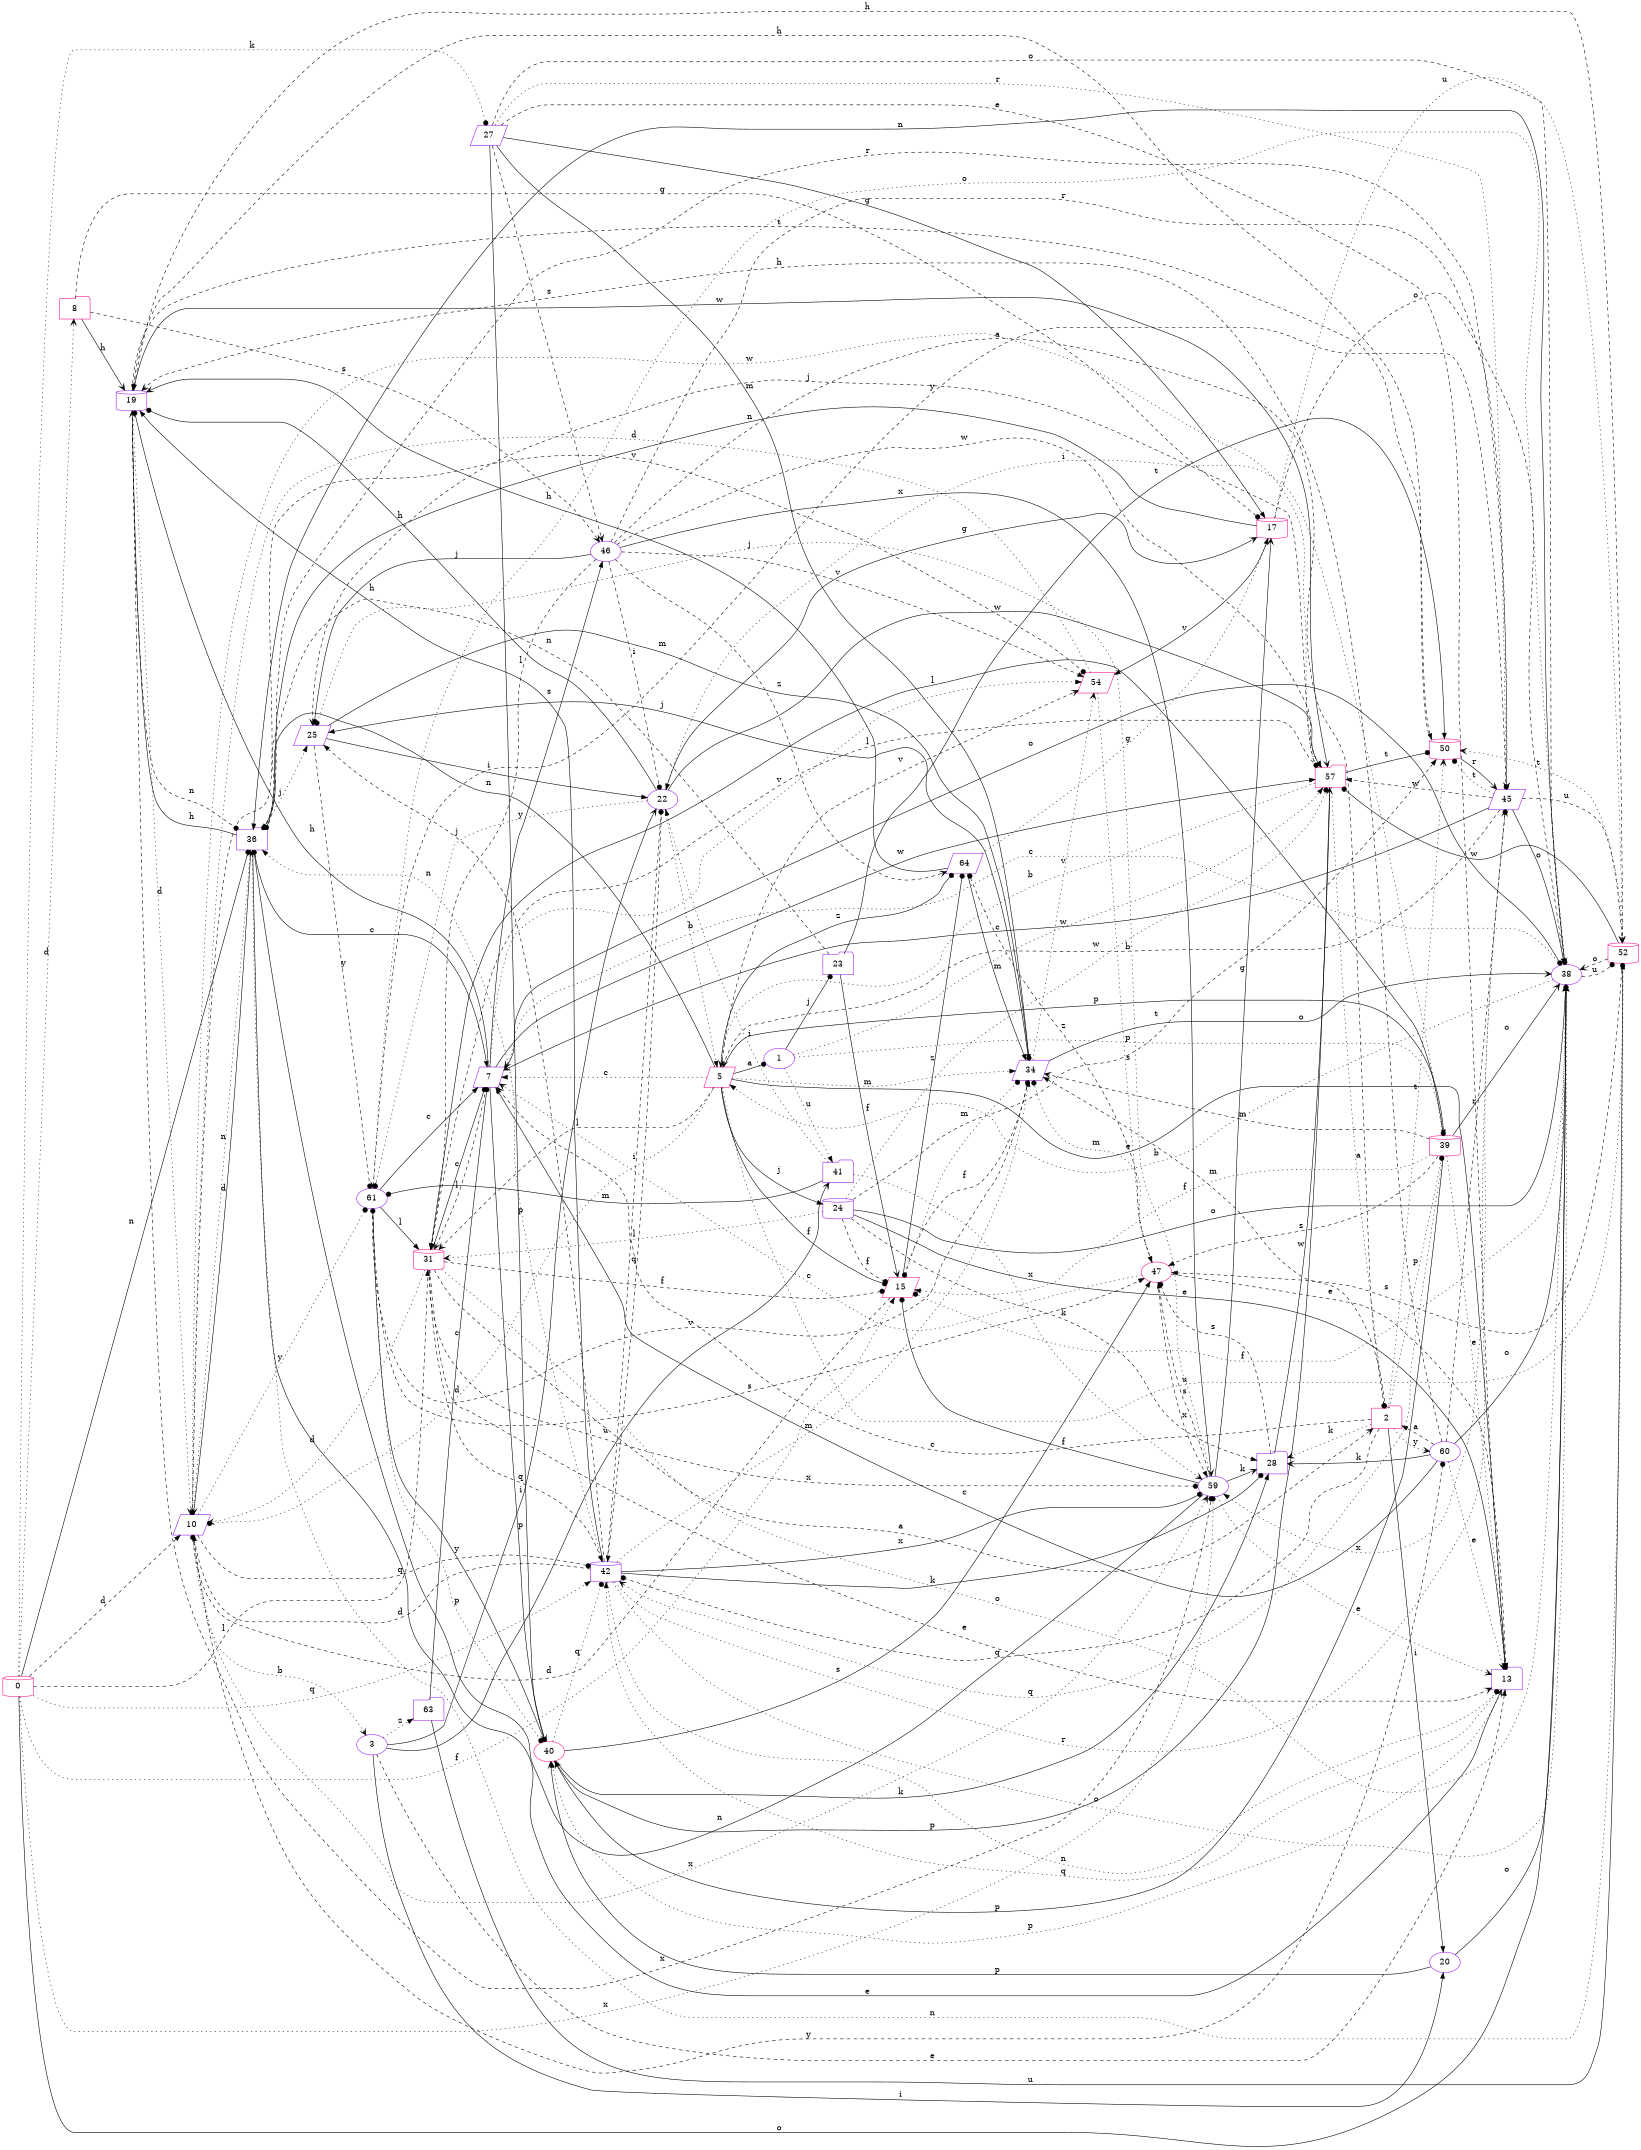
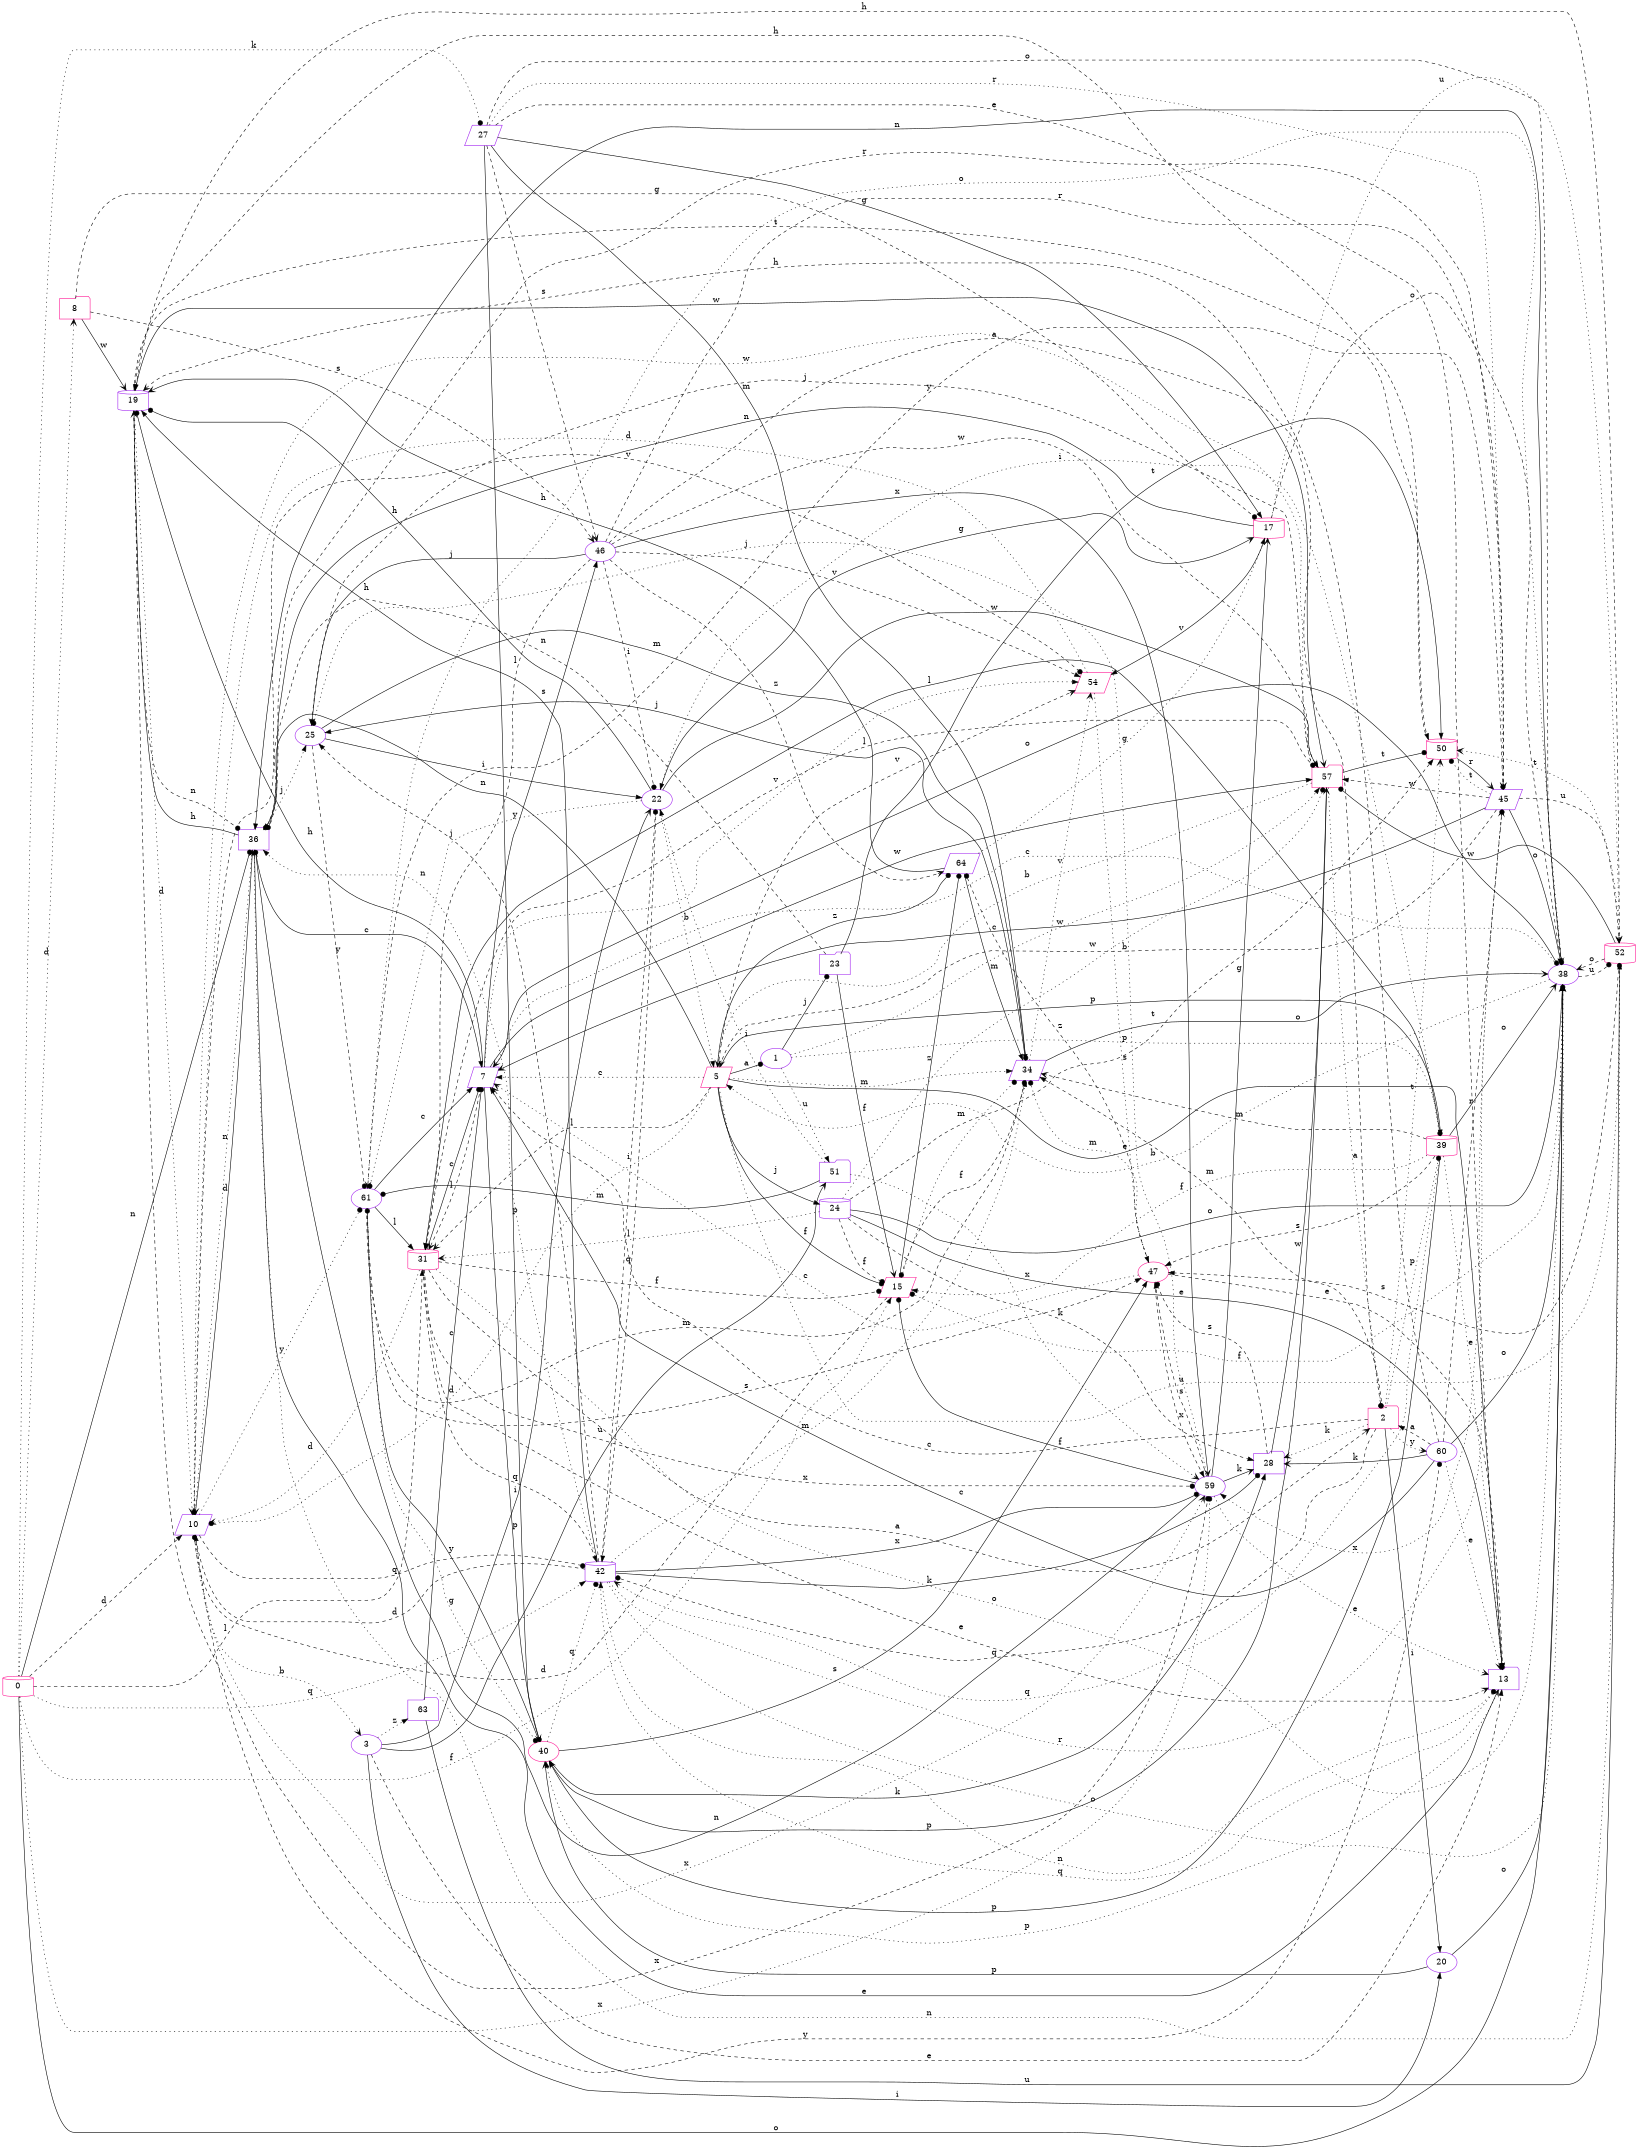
  strict digraph {
    rankdir=LR
    node [color=purple shape=ellipse]
    edge [arrowhead=normal style=solid]
    0 [color=deeppink shape=cylinder]
    8 [color=deeppink shape=folder]
    10 [shape=parallelogram]
    15 [color=deeppink shape=parallelogram]
    27 [shape=parallelogram]
    31 [color=deeppink shape=cylinder]
    36 [shape=folder]
    38
    42 [shape=cylinder]
    59
    19 [shape=cylinder]
    46
    17 [color=deeppink shape=cylinder]
    57 [color=deeppink shape=folder]
    60
    3
    54 [color=deeppink shape=parallelogram]
    61
    34 [shape=parallelogram]
    64 [shape=parallelogram]
    13 [shape=folder]
    40 [color=deeppink]
    45 [shape=parallelogram]
    2 [color=deeppink shape=folder]
    7 [shape=parallelogram]
-   25 [shape=parallelogram]
+   25
    5 [color=deeppink shape=parallelogram]
    52 [color=deeppink shape=cylinder]
    28 [shape=folder]
    22
    47 [color=deeppink]
    23 [shape=folder]
    1
    39 [color=deeppink shape=cylinder]
-   51 [shape=folder label=41]
+   51 [shape=folder]
    50 [color=deeppink shape=cylinder]
    20
    63 [shape=folder]
    24 [shape=cylinder]
    0 -> 8 [arrowhead=vee label=d style=dotted]
    0 -> 10 [label=d style=dashed]
    0 -> 15 [label=f style=dotted]
    0 -> 27 [arrowhead=dot label=k style=dotted]
    0 -> 31 [label=l style=dashed]
    0 -> 36 [arrowhead=dot label=n]
    0 -> 38 [arrowhead=vee label=o]
    0 -> 42 [label=q style=dotted]
    0 -> 59 [arrowhead=dot label=x style=dotted]
-   8 -> 19 [arrowhead=vee label=h]
+   8 -> 19 [arrowhead=vee label=w]
    8 -> 46 [arrowhead=vee label=s style=dashed]
    8 -> 17 [arrowhead=dot label=g style=dashed]
    10 -> 36 [arrowhead=vee label=n style=dotted]
    10 -> 42 [arrowhead=dot label=q style=dashed]
    10 -> 59 [arrowhead=vee label=x style=dotted]
    10 -> 57 [arrowhead=dot label=w style=dotted]
    10 -> 60 [arrowhead=dot label=y style=dashed]
    10 -> 3 [arrowhead=vee label=b style=dotted]
    10 -> 54 [arrowhead=dot label=v style=dashed]
    10 -> 61 [arrowhead=dot label=y style=dotted]
    15 -> 10 [arrowhead=dot label=d style=dashed]
    15 -> 34 [arrowhead=dot label=m style=dotted]
    15 -> 64 [arrowhead=dot label=z]
    27 -> 38 [arrowhead=vee label=o style=dashed]
    27 -> 46 [arrowhead=vee label=s style=dashed]
    27 -> 17 [label=g]
    27 -> 34 [arrowhead=dot label=m]
    27 -> 13 [arrowhead=dot label=e style=dashed]
    27 -> 40 [arrowhead=dot label=p]
    27 -> 45 [arrowhead=dot label=r style=dotted]
    31 -> 10 [arrowhead=vee label=d style=dotted]
    31 -> 15 [arrowhead=dot label=f style=dashed]
    31 -> 38 [label=o style=dotted]
    31 -> 42 [label=q style=dashed]
    31 -> 59 [arrowhead=dot label=x style=dashed]
    31 -> 13 [arrowhead=vee label=e style=dashed]
    31 -> 2 [arrowhead=vee label=a style=dashed]
    31 -> 7 [arrowhead=dot label=c]
    36 -> 10 [arrowhead=vee label=d]
    36 -> 19 [arrowhead=vee label=h]
    36 -> 13 [arrowhead=vee label=e]
    36 -> 45 [arrowhead=vee label=r style=dashed]
    36 -> 7 [label=c]
    36 -> 25 [label=j style=dotted]
    38 -> 15 [arrowhead=dot label=f style=dotted]
    38 -> 36 [label=n]
    38 -> 7 [arrowhead=vee label=c style=dotted]
    38 -> 5 [label=b style=dotted]
    38 -> 52 [arrowhead=dot label=u style=dashed]
    42 -> 10 [label=d style=dashed]
    42 -> 36 [label=n style=dotted]
    42 -> 38 [arrowhead=vee label=o style=dotted]
    42 -> 59 [arrowhead=dot label=x]
    42 -> 19 [label=h]
    42 -> 34 [label=m style=dotted]
    42 -> 13 [arrowhead=dot label=n style=dotted]
    42 -> 45 [arrowhead=vee label=r style=dotted]
    42 -> 25 [label=j style=dashed]
    42 -> 28 [arrowhead=dot label=k]
    42 -> 22 [arrowhead=dot label=i style=dashed]
    59 -> 15 [arrowhead=dot label=f]
    59 -> 36 [arrowhead=dot label=n]
    59 -> 17 [arrowhead=vee label=g]
    59 -> 13 [arrowhead=vee label=e style=dotted]
    59 -> 25 [arrowhead=dot label=j style=dotted]
    59 -> 28 [arrowhead=vee label=k]
    59 -> 47 [label=s style=dashed]
    19 -> 10 [arrowhead=vee label=d style=dotted]
    19 -> 36 [arrowhead=dot label=n style=dashed]
    19 -> 59 [arrowhead=dot label=x style=dashed]
    19 -> 57 [arrowhead=vee label=w]
    19 -> 50 [label=t style=dashed]
    46 -> 31 [label=l style=dashed]
    46 -> 59 [arrowhead=vee label=x]
    46 -> 57 [arrowhead=vee label=w style=dashed]
    46 -> 54 [label=v style=dashed]
    46 -> 64 [arrowhead=vee label=z style=dashed]
    46 -> 45 [arrowhead=vee label=r style=dashed]
    46 -> 2 [arrowhead=dot label=a style=dashed]
    46 -> 25 [label=j]
    46 -> 22 [arrowhead=dot label=i style=dashed]
    17 -> 36 [arrowhead=dot label=n]
    17 -> 38 [label=o style=dashed]
    17 -> 54 [label=v]
    17 -> 52 [arrowhead=vee label=u style=dotted]
    57 -> 31 [arrowhead=vee label=l style=dashed]
    57 -> 40 [arrowhead=vee label=p]
    57 -> 2 [arrowhead=dot label=a style=dotted]
    57 -> 25 [arrowhead=vee label=j style=dashed]
    57 -> 5 [arrowhead=vee label=b style=dotted]
    57 -> 50 [arrowhead=dot label=t]
    60 -> 38 [label=o]
    60 -> 19 [arrowhead=vee label=h style=dashed]
    60 -> 13 [arrowhead=vee label=e style=dotted]
    60 -> 45 [arrowhead=dot label=r style=dashed]
    60 -> 2 [label=a style=dashed]
    60 -> 7 [label=c]
    60 -> 28 [arrowhead=vee label=k]
    3 -> 13 [label=e style=dashed]
    3 -> 22 [arrowhead=vee label=i]
    3 -> 51 [arrowhead=vee label=u]
    3 -> 20 [label=i]
    3 -> 63 [label=z style=dotted]
    54 -> 10 [arrowhead=dot label=d style=dotted]
    54 -> 47 [label=s style=dotted]
    61 -> 31 [label=l]
    61 -> 38 [arrowhead=dot label=o style=dotted]
-   61 -> 34 [arrowhead=dot label=v style=dashed]
-   61 -> 40 [arrowhead=dot label=p style=dotted]
+   61 -> 34 [arrowhead=dot label=m style=dashed]
+   61 -> 40 [arrowhead=dot label=g style=dotted]
    61 -> 7 [label=c]
    61 -> 47 [label=s style=dashed]
    34 -> 15 [arrowhead=dot label=f style=dashed]
    34 -> 38 [arrowhead=vee label=o]
    34 -> 54 [arrowhead=vee label=v style=dotted]
    34 -> 25 [label=j]
    64 -> 19 [arrowhead=vee label=h]
    64 -> 17 [label=g style=dotted]
    64 -> 34 [label=m]
    13 -> 42 [label=q style=dotted]
    13 -> 40 [label=p style=dotted]
    40 -> 42 [arrowhead=dot label=q style=dotted]
    40 -> 61 [arrowhead=dot label=y]
    40 -> 28 [label=k]
    40 -> 47 [label=s]
    45 -> 38 [label=o]
    45 -> 59 [label=x style=dotted]
    45 -> 57 [label=w style=dashed]
    45 -> 61 [arrowhead=vee label=y style=dashed]
    45 -> 7 [arrowhead=vee label=c]
    45 -> 5 [arrowhead=vee label=b style=dashed]
    45 -> 52 [arrowhead=vee label=u style=dashed]
    45 -> 50 [arrowhead=dot label=t style=dotted]
    2 -> 42 [arrowhead=dot label=q style=dashed]
    2 -> 60 [arrowhead=vee label=y style=dotted]
    2 -> 34 [label=m style=dashed]
    2 -> 7 [arrowhead=vee label=c style=dashed]
    2 -> 28 [arrowhead=vee label=k style=dotted]
    2 -> 39 [arrowhead=dot label=p style=dotted]
    2 -> 50 [arrowhead=vee label=t style=dotted]
    2 -> 20 [label=i]
    7 -> 31 [arrowhead=vee label=l style=dashed]
    7 -> 38 [arrowhead=dot label=o]
    7 -> 19 [arrowhead=dot label=h]
    7 -> 46 [label=s]
    7 -> 57 [label=w]
    7 -> 54 [label=v style=dotted]
    7 -> 40 [arrowhead=vee label=p]
    25 -> 61 [arrowhead=dot label=y style=dashed]
    25 -> 34 [label=m]
    25 -> 22 [label=i]
    5 -> 10 [arrowhead=dot label=d style=dotted]
    5 -> 15 [arrowhead=dot label=f]
    5 -> 31 [arrowhead=vee label=l style=dashed]
    5 -> 36 [label=n]
    5 -> 54 [arrowhead=vee label=v style=dashed]
    5 -> 34 [label=m style=dotted]
    5 -> 64 [arrowhead=dot label=z]
    5 -> 13 [label=e]
    5 -> 7 [label=c style=dotted]
    5 -> 52 [label=u style=dotted]
    5 -> 1 [arrowhead=dot label=a]
    5 -> 39 [label=p]
    5 -> 24 [label=j]
    52 -> 36 [arrowhead=vee label=n style=dotted]
    52 -> 38 [arrowhead=vee label=o style=dashed]
    52 -> 19 [label=h style=dashed]
    52 -> 57 [arrowhead=dot label=w]
    52 -> 47 [label=s style=dashed]
    52 -> 50 [arrowhead=vee label=t style=dotted]
    28 -> 57 [arrowhead=vee label=w]
    28 -> 47 [arrowhead=dot label=s style=dashed]
    22 -> 42 [label=q style=dashed]
    22 -> 19 [arrowhead=dot label=h]
    22 -> 17 [arrowhead=vee label=g]
    22 -> 57 [label=w]
    22 -> 61 [arrowhead=dot label=y style=dotted]
    22 -> 5 [label=b style=dotted]
    47 -> 59 [label=x style=dashed]
    47 -> 34 [arrowhead=dot label=m style=dotted]
    47 -> 64 [arrowhead=dot label=z style=dashed]
    47 -> 13 [label=e style=dashed]
    47 -> 7 [arrowhead=vee label=c style=dotted]
    23 -> 15 [arrowhead=vee label=f]
    23 -> 36 [arrowhead=dot label=n style=dashed]
    23 -> 50 [label=t]
    1 -> 57 [label=w style=dotted]
    1 -> 23 [arrowhead=dot label=j]
    1 -> 39 [arrowhead=dot label=p style=dotted]
    1 -> 51 [label=u style=dotted]
    39 -> 15 [label=f style=dotted]
    39 -> 31 [label=l]
    39 -> 38 [arrowhead=vee label=o]
    39 -> 42 [arrowhead=vee label=q style=dotted]
    39 -> 34 [arrowhead=vee label=m style=dashed]
    39 -> 13 [label=e style=dotted]
    39 -> 40 [label=p]
    39 -> 22 [label=i style=dotted]
    39 -> 47 [label=s style=dashed]
    51 -> 59 [arrowhead=vee label=x style=dotted]
    51 -> 61 [arrowhead=dot label=m]
    51 -> 22 [label=i style=dotted]
    50 -> 19 [label=h style=dashed]
    50 -> 45 [arrowhead=vee label=r]
    20 -> 38 [arrowhead=dot label=o]
    20 -> 40 [arrowhead=vee label=p]
    63 -> 7 [arrowhead=dot label=c]
    63 -> 52 [arrowhead=dot label=u]
    24 -> 15 [arrowhead=dot label=f style=dashed]
    24 -> 31 [arrowhead=vee label=l style=dotted]
    24 -> 38 [arrowhead=vee label=o]
    24 -> 57 [arrowhead=dot label=w style=dotted]
    24 -> 13 [arrowhead=vee label=e]
    24 -> 28 [label=k style=dashed]
    24 -> 50 [label=t style=dashed]
  }
